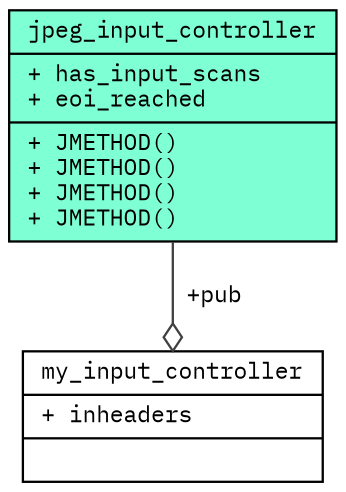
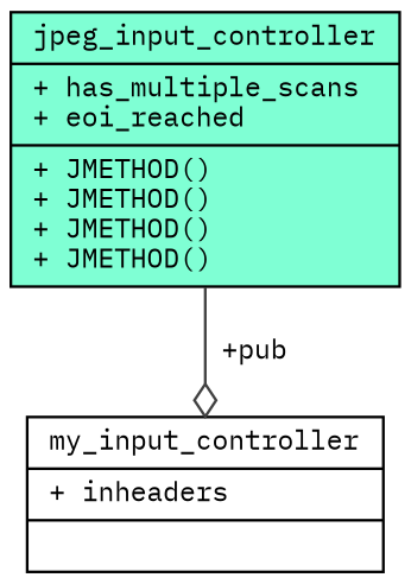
  digraph {
    fontname="IBM Plex Mono"
    node [color=black fontname="IBM Plex Mono" fontsize=10 shape=record style=filled]
    n1 [fillcolor=white fontcolor=black height=0.2 label="{my_input_controller\n|+ inheaders\l|}" width=0.4]
-   n2 [fillcolor=aquamarine height=0.2 label="{jpeg_input_controller\n|+ has_input_scans\l+ eoi_reached\l|+ JMETHOD()\l+ JMETHOD()\l+ JMETHOD()\l+ JMETHOD()\l}" width=0.4]
+   n2 [fillcolor=aquamarine height=0.2 label="{jpeg_input_controller\n|+ has_multiple_scans\l+ eoi_reached\l|+ JMETHOD()\l+ JMETHOD()\l+ JMETHOD()\l+ JMETHOD()\l}" width=0.4]
    n2 -> n1 [arrowhead=odiamond color=grey25 fontname="IBM Plex Mono" fontsize=10 label=" +pub" labelfontname=Helvetica labelfontsize=10 style=solid]
  }
